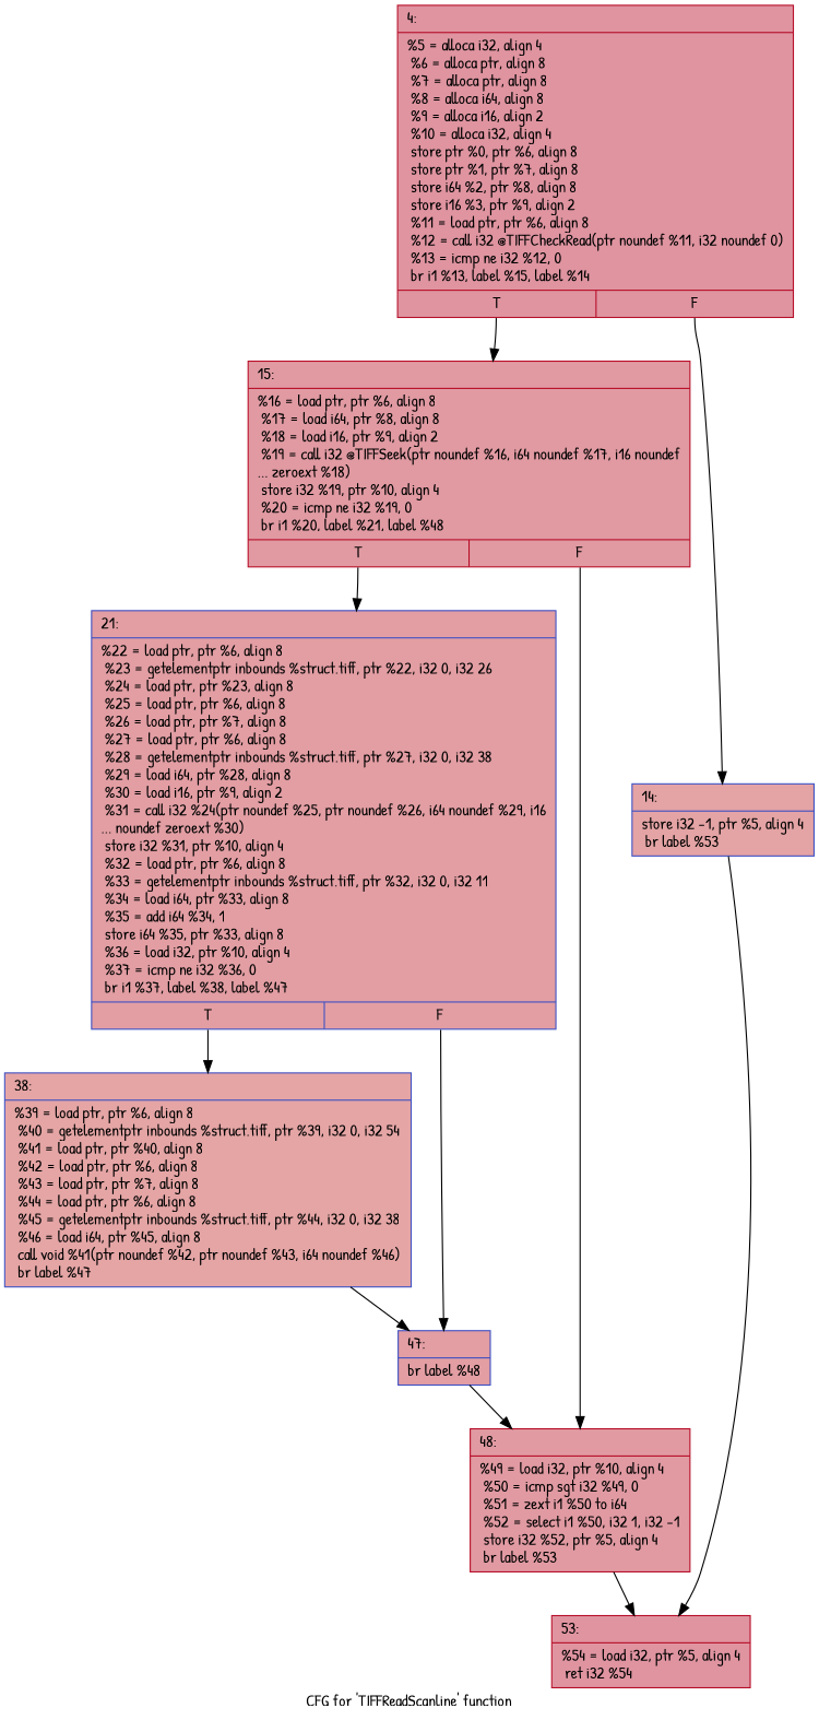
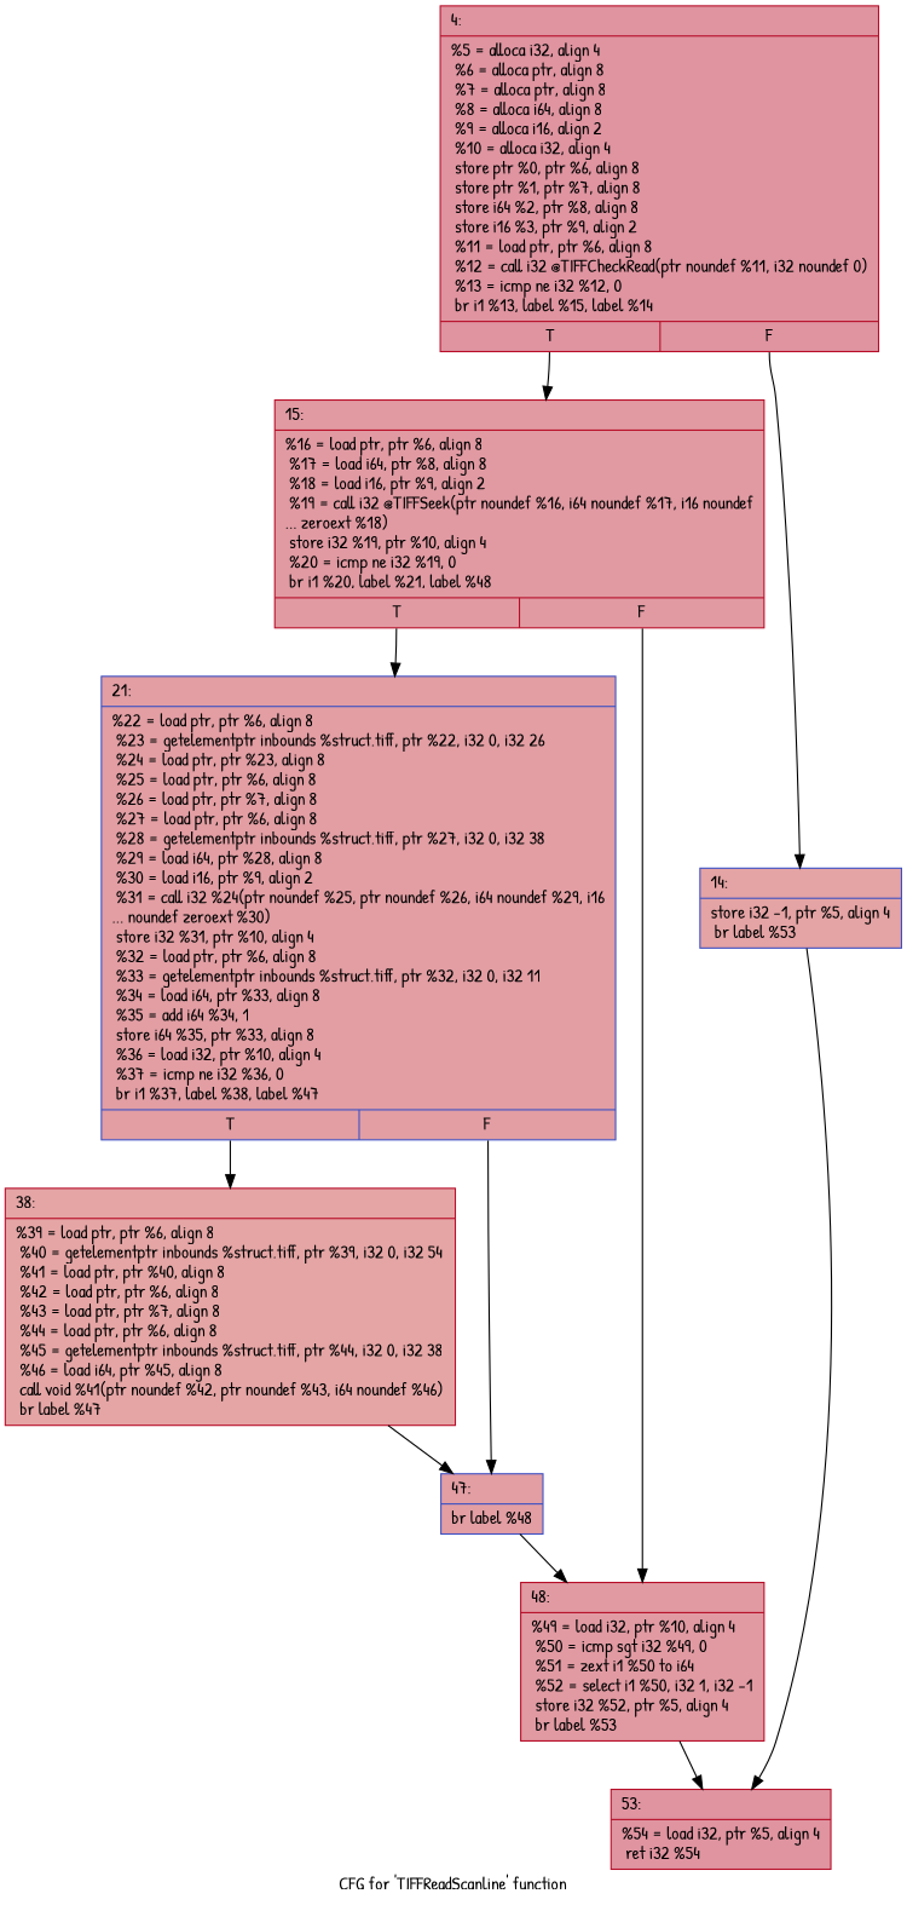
  digraph {
    label="CFG for 'TIFFReadScanline' function"
    fontname="Patrick Hand"
    node [color="#b70d28ff" fillcolor="#b70d2870" fontname="Patrick Hand" shape=record style=filled]
    edge [fontname="Patrick Hand"]
    n1 [label="{4:\l|  %5 = alloca i32, align 4\l  %6 = alloca ptr, align 8\l  %7 = alloca ptr, align 8\l  %8 = alloca i64, align 8\l  %9 = alloca i16, align 2\l  %10 = alloca i32, align 4\l  store ptr %0, ptr %6, align 8\l  store ptr %1, ptr %7, align 8\l  store i64 %2, ptr %8, align 8\l  store i16 %3, ptr %9, align 2\l  %11 = load ptr, ptr %6, align 8\l  %12 = call i32 @TIFFCheckRead(ptr noundef %11, i32 noundef 0)\l  %13 = icmp ne i32 %12, 0\l  br i1 %13, label %15, label %14\l|{<s0>T|<s1>F}}"]
    n2 [fillcolor="#bb1b2c70" label="{15:\l|  %16 = load ptr, ptr %6, align 8\l  %17 = load i64, ptr %8, align 8\l  %18 = load i16, ptr %9, align 2\l  %19 = call i32 @TIFFSeek(ptr noundef %16, i64 noundef %17, i16 noundef\l... zeroext %18)\l  store i32 %19, ptr %10, align 4\l  %20 = icmp ne i32 %19, 0\l  br i1 %20, label %21, label %48\l|{<s0>T|<s1>F}}"]
    n3 [color="#3d50c3ff" fillcolor="#c32e3170" label="{14:\l|  store i32 -1, ptr %5, align 4\l  br label %53\l}"]
    n4 [color="#3d50c3ff" fillcolor="#be242e70" label="{21:\l|  %22 = load ptr, ptr %6, align 8\l  %23 = getelementptr inbounds %struct.tiff, ptr %22, i32 0, i32 26\l  %24 = load ptr, ptr %23, align 8\l  %25 = load ptr, ptr %6, align 8\l  %26 = load ptr, ptr %7, align 8\l  %27 = load ptr, ptr %6, align 8\l  %28 = getelementptr inbounds %struct.tiff, ptr %27, i32 0, i32 38\l  %29 = load i64, ptr %28, align 8\l  %30 = load i16, ptr %9, align 2\l  %31 = call i32 %24(ptr noundef %25, ptr noundef %26, i64 noundef %29, i16\l... noundef zeroext %30)\l  store i32 %31, ptr %10, align 4\l  %32 = load ptr, ptr %6, align 8\l  %33 = getelementptr inbounds %struct.tiff, ptr %32, i32 0, i32 11\l  %34 = load i64, ptr %33, align 8\l  %35 = add i64 %34, 1\l  store i64 %35, ptr %33, align 8\l  %36 = load i32, ptr %10, align 4\l  %37 = icmp ne i32 %36, 0\l  br i1 %37, label %38, label %47\l|{<s0>T|<s1>F}}"]
    n5 [fillcolor="#bb1b2c70" label="{48:\l|  %49 = load i32, ptr %10, align 4\l  %50 = icmp sgt i32 %49, 0\l  %51 = zext i1 %50 to i64\l  %52 = select i1 %50, i32 1, i32 -1\l  store i32 %52, ptr %5, align 4\l  br label %53\l}"]
    n6 [label="{53:\l|  %54 = load i32, ptr %5, align 4\l  ret i32 %54\l}"]
-   n7 [color="#3d50c3ff" fillcolor="#c5333470" label="{38:\l|  %39 = load ptr, ptr %6, align 8\l  %40 = getelementptr inbounds %struct.tiff, ptr %39, i32 0, i32 54\l  %41 = load ptr, ptr %40, align 8\l  %42 = load ptr, ptr %6, align 8\l  %43 = load ptr, ptr %7, align 8\l  %44 = load ptr, ptr %6, align 8\l  %45 = getelementptr inbounds %struct.tiff, ptr %44, i32 0, i32 38\l  %46 = load i64, ptr %45, align 8\l  call void %41(ptr noundef %42, ptr noundef %43, i64 noundef %46)\l  br label %47\l}"]
+   n7 [fillcolor="#c5333470" label="{38:\l|  %39 = load ptr, ptr %6, align 8\l  %40 = getelementptr inbounds %struct.tiff, ptr %39, i32 0, i32 54\l  %41 = load ptr, ptr %40, align 8\l  %42 = load ptr, ptr %6, align 8\l  %43 = load ptr, ptr %7, align 8\l  %44 = load ptr, ptr %6, align 8\l  %45 = getelementptr inbounds %struct.tiff, ptr %44, i32 0, i32 38\l  %46 = load i64, ptr %45, align 8\l  call void %41(ptr noundef %42, ptr noundef %43, i64 noundef %46)\l  br label %47\l}"]
    n8 [color="#3d50c3ff" fillcolor="#be242e70" label="{47:\l|  br label %48\l}"]
    n1 -> n2 [tailport=s0]
    n1 -> n3 [tailport=s1]
    n2 -> n4 [tailport=s0]
    n2 -> n5 [tailport=s1]
    n3 -> n6
    n4 -> n7 [tailport=s0]
    n4 -> n8 [tailport=s1]
    n5 -> n6
    n7 -> n8
    n8 -> n5
  }
